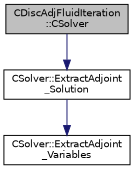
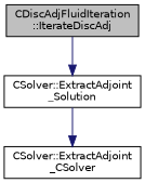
  digraph {
    fontname="DejaVu Sans"
    rankdir=TB
    node [color=black fillcolor=white fontname="DejaVu Sans" fontsize=10 shape=record style=filled]
    edge [color=midnightblue fontname="DejaVu Sans" fontsize=10 labelfontname=Helvetica labelfontsize=10 style=solid]
-   n1 [fillcolor=grey75 fontcolor=black height=0.2 label="CDiscAdjFluidIteration\l::CSolver" width=0.4]
+   n1 [fillcolor=grey75 fontcolor=black height=0.2 label="CDiscAdjFluidIteration\l::IterateDiscAdj" width=0.4]
    n2 [height=0.2 label="CSolver::ExtractAdjoint\l_Solution" width=0.4]
-   n3 [height=0.2 label="CSolver::ExtractAdjoint\l_Variables" width=0.4]
+   n3 [height=0.2 label="CSolver::ExtractAdjoint\l_CSolver" width=0.4]
    n1 -> n2
    n2 -> n3
  }
